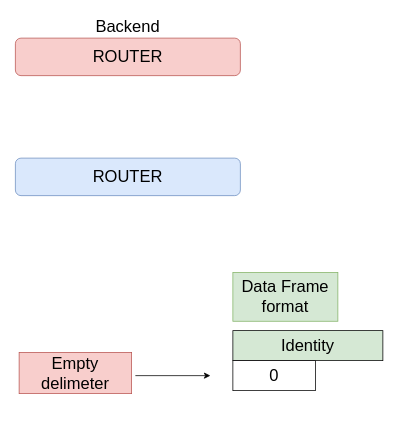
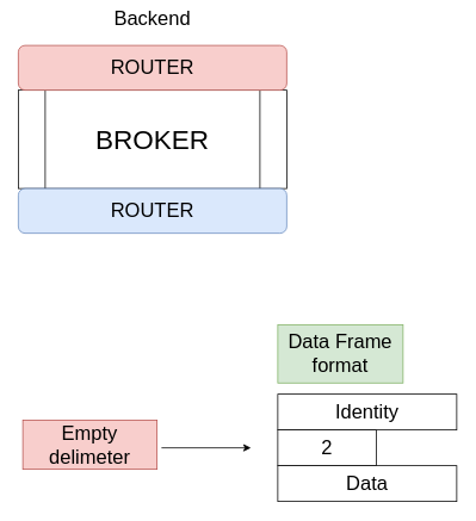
  <mxCell id="0" />
  <mxCell id="1" parent="0" />
+ <mxCell id="2" value="BROKER" style="shape=process;whiteSpace=wrap;html=1;backgroundOutline=1;fontSize=30;" vertex="1" parent="1"><mxGeometry x="20" y="100" width="300" height="110" as="geometry" /></mxCell>
  <mxCell id="3" value="ROUTER" style="rounded=1;whiteSpace=wrap;html=1;fontSize=22;fillColor=#dae8fc;strokeColor=#6c8ebf;" vertex="1" parent="1"><mxGeometry x="20" y="210" width="300" height="50" as="geometry" /></mxCell>
  <mxCell id="4" value="ROUTER" style="rounded=1;whiteSpace=wrap;html=1;fontSize=22;fillColor=#f8cecc;strokeColor=#b85450;" vertex="1" parent="1"><mxGeometry x="20" y="50" width="300" height="50" as="geometry" /></mxCell>
- <mxCell id="5" value="Backend" style="text;html=1;strokeColor=none;fillColor=none;align=center;verticalAlign=middle;whiteSpace=wrap;rounded=0;fontSize=22;" vertex="1" parent="1"><mxGeometry x="105" y="20" width="130" height="30" as="geometry" /></mxCell>
+ <mxCell id="5" value="Backend" style="text;html=1;strokeColor=none;fillColor=none;align=center;verticalAlign=middle;whiteSpace=wrap;rounded=0;fontSize=22;" vertex="1" parent="1"><mxGeometry x="105" y="5" width="130" height="30" as="geometry" /></mxCell>
  <mxCell id="6" value="Data Frame format" style="text;html=1;strokeColor=#82b366;fillColor=#d5e8d4;align=center;verticalAlign=middle;whiteSpace=wrap;rounded=0;fontSize=22;" vertex="1" parent="1"><mxGeometry x="310" y="362.5" width="140" height="65" as="geometry" /></mxCell>
- <mxCell id="7" value="Identity" style="rounded=0;whiteSpace=wrap;html=1;fontSize=22;fillColor=#d5e8d4;" vertex="1" parent="1"><mxGeometry x="310" y="440" width="200" height="40" as="geometry" /></mxCell>
- <mxCell id="8" value="0" style="rounded=0;whiteSpace=wrap;html=1;fontSize=22;" vertex="1" parent="1"><mxGeometry x="310" y="480" width="110" height="40" as="geometry" /></mxCell>
+ <mxCell id="7" value="Identity" style="rounded=0;whiteSpace=wrap;html=1;fontSize=22;" vertex="1" parent="1"><mxGeometry x="310" y="440" width="200" height="40" as="geometry" /></mxCell>
+ <mxCell id="8" value="2" style="rounded=0;whiteSpace=wrap;html=1;fontSize=22;" vertex="1" parent="1"><mxGeometry x="310" y="480" width="110" height="40" as="geometry" /></mxCell>
+ <mxCell id="9" value="Data" style="rounded=0;whiteSpace=wrap;html=1;fontSize=22;" vertex="1" parent="1"><mxGeometry x="310" y="520" width="200" height="40" as="geometry" /></mxCell>
  <mxCell id="10" value="" style="endArrow=classic;html=1;fontSize=22;" edge="1" parent="1"><mxGeometry width="50" height="50" relative="1" as="geometry"><mxPoint x="180" y="500" as="sourcePoint" /><mxPoint x="280" y="500" as="targetPoint" /></mxGeometry></mxCell>
  <mxCell id="11" value="Empty delimeter" style="text;html=1;strokeColor=#b85450;fillColor=#f8cecc;align=center;verticalAlign=middle;whiteSpace=wrap;rounded=0;fontSize=22;" vertex="1" parent="1"><mxGeometry x="25" y="469" width="150" height="55" as="geometry" /></mxCell>
